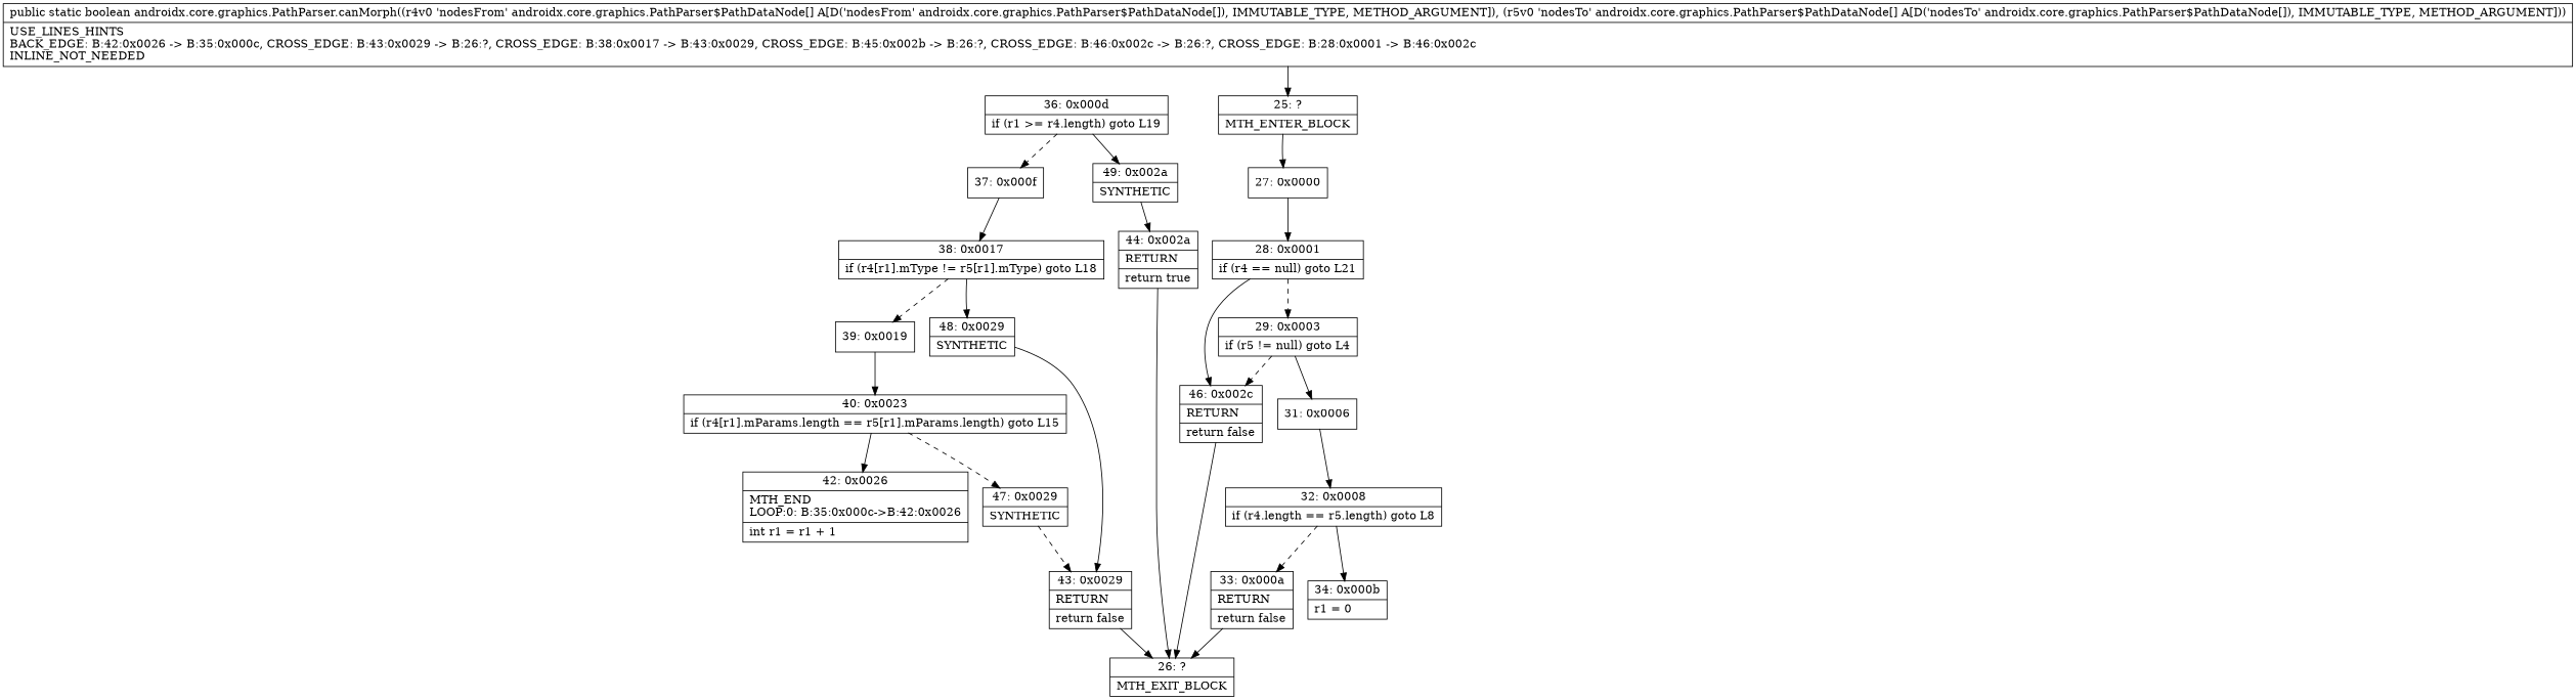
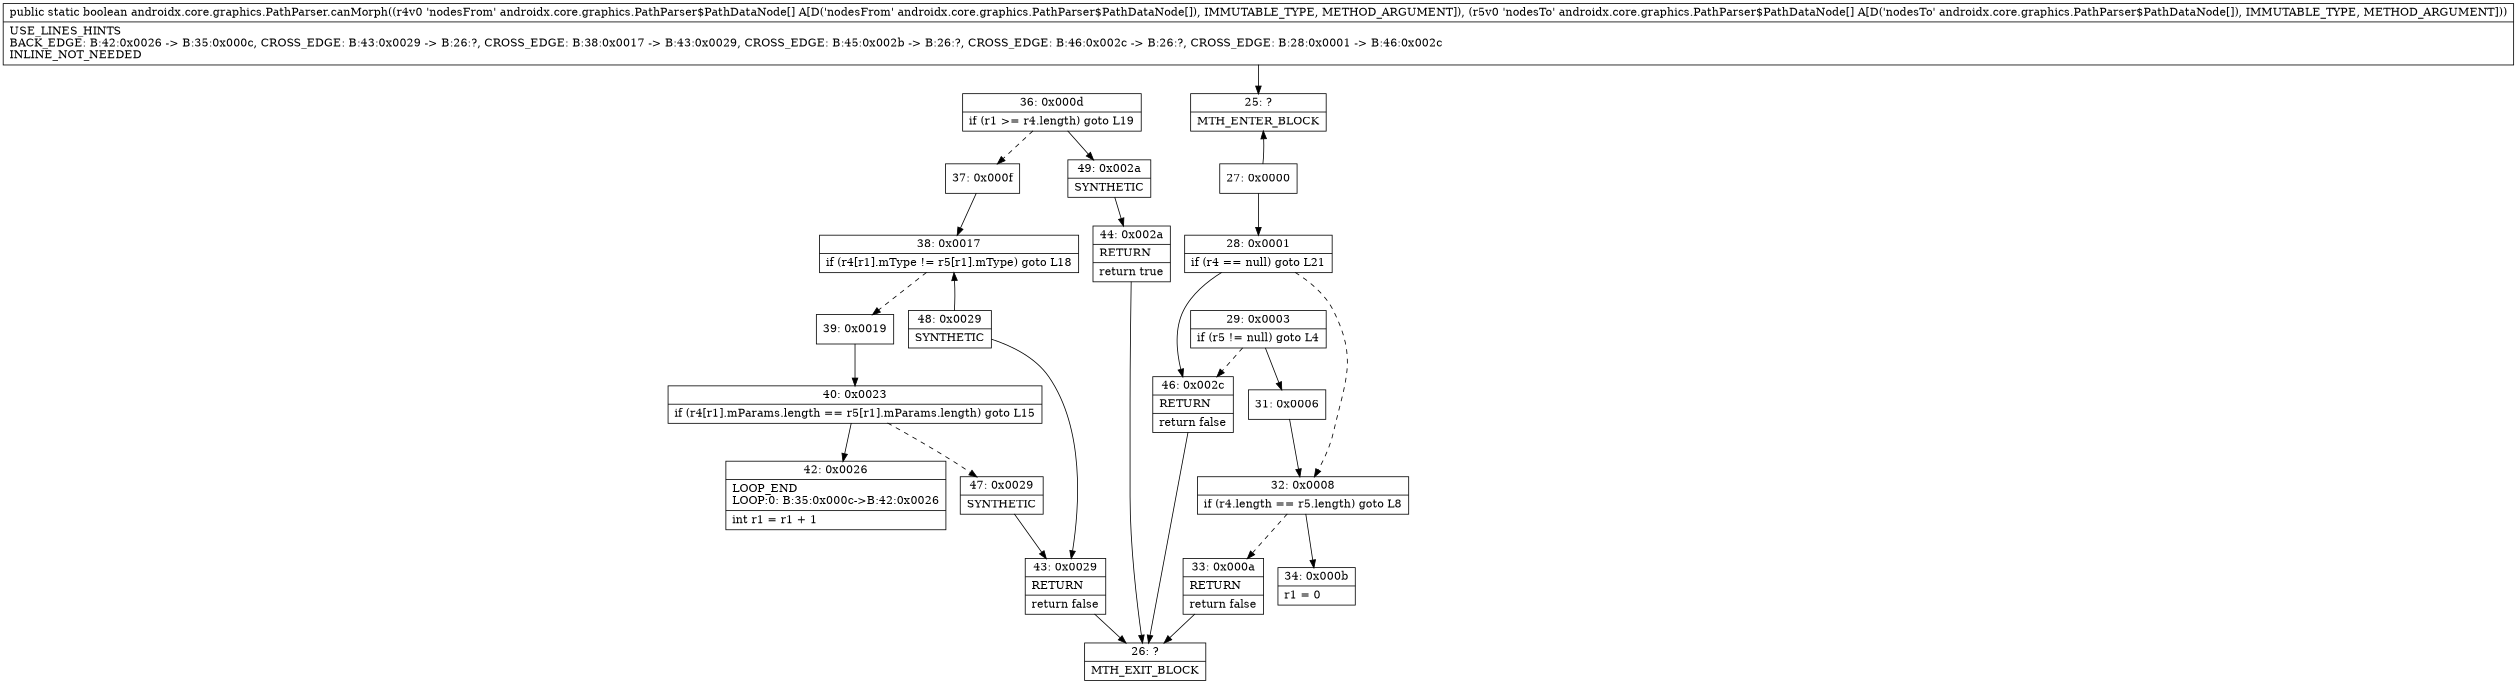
  digraph {
    node [shape=record]
    n1 [label="{25\:\ ?|MTH_ENTER_BLOCK\l}"]
    n2 [label="{27\:\ 0x0000}"]
    n3 [label="{28\:\ 0x0001|if (r4 == null) goto L21\l}"]
    n4 [label="{29\:\ 0x0003|if (r5 != null) goto L4\l}"]
    n5 [label="{46\:\ 0x002c|RETURN\l|return false\l}"]
    n6 [label="{31\:\ 0x0006}"]
    n7 [label="{26\:\ ?|MTH_EXIT_BLOCK\l}"]
    n8 [label="{32\:\ 0x0008|if (r4.length == r5.length) goto L8\l}"]
    n9 [label="{33\:\ 0x000a|RETURN\l|return false\l}"]
    n10 [label="{34\:\ 0x000b|r1 = 0\l}"]
    n11 [label="{36\:\ 0x000d|if (r1 \>= r4.length) goto L19\l}"]
    n12 [label="{37\:\ 0x000f}"]
    n13 [label="{49\:\ 0x002a|SYNTHETIC\l}"]
    n14 [label="{38\:\ 0x0017|if (r4[r1].mType != r5[r1].mType) goto L18\l}"]
    n15 [label="{44\:\ 0x002a|RETURN\l|return true\l}"]
    n16 [label="{39\:\ 0x0019}"]
    n17 [label="{48\:\ 0x0029|SYNTHETIC\l}"]
    n18 [label="{40\:\ 0x0023|if (r4[r1].mParams.length == r5[r1].mParams.length) goto L15\l}"]
    n19 [label="{43\:\ 0x0029|RETURN\l|return false\l}"]
-   n20 [label="{42\:\ 0x0026|MTH_END\lLOOP:0: B:35:0x000c\-\>B:42:0x0026\l|int r1 = r1 + 1\l}"]
+   n20 [label="{42\:\ 0x0026|LOOP_END\lLOOP:0: B:35:0x000c\-\>B:42:0x0026\l|int r1 = r1 + 1\l}"]
    n21 [label="{47\:\ 0x0029|SYNTHETIC\l}"]
    n22 [label="{public static boolean androidx.core.graphics.PathParser.canMorph((r4v0 'nodesFrom' androidx.core.graphics.PathParser$PathDataNode[] A[D('nodesFrom' androidx.core.graphics.PathParser$PathDataNode[]), IMMUTABLE_TYPE, METHOD_ARGUMENT]), (r5v0 'nodesTo' androidx.core.graphics.PathParser$PathDataNode[] A[D('nodesTo' androidx.core.graphics.PathParser$PathDataNode[]), IMMUTABLE_TYPE, METHOD_ARGUMENT]))  | USE_LINES_HINTS\lBACK_EDGE: B:42:0x0026 \-\> B:35:0x000c, CROSS_EDGE: B:43:0x0029 \-\> B:26:?, CROSS_EDGE: B:38:0x0017 \-\> B:43:0x0029, CROSS_EDGE: B:45:0x002b \-\> B:26:?, CROSS_EDGE: B:46:0x002c \-\> B:26:?, CROSS_EDGE: B:28:0x0001 \-\> B:46:0x002c\lINLINE_NOT_NEEDED\l}"]
-   n1 -> n2
+   n2 -> n1
    n2 -> n3
-   n3 -> n4 [style=dashed]
+   n3 -> n8 [style=dashed]
    n3 -> n5
    n4 -> n5 [style=dashed]
    n4 -> n6
    n5 -> n7
    n6 -> n8
    n8 -> n9 [style=dashed]
    n8 -> n10
    n9 -> n7
    n11 -> n12 [style=dashed]
    n11 -> n13
    n12 -> n14
    n13 -> n15
    n14 -> n16 [style=dashed]
-   n14 -> n17
+   n17 -> n14
    n15 -> n7
    n16 -> n18
    n17 -> n19
    n18 -> n20
    n18 -> n21 [style=dashed]
    n19 -> n7
-   n21 -> n19 [style=dashed]
+   n21 -> n19
    n22 -> n1
  }
